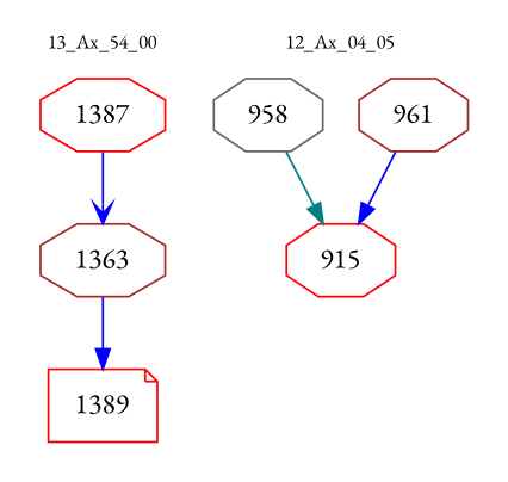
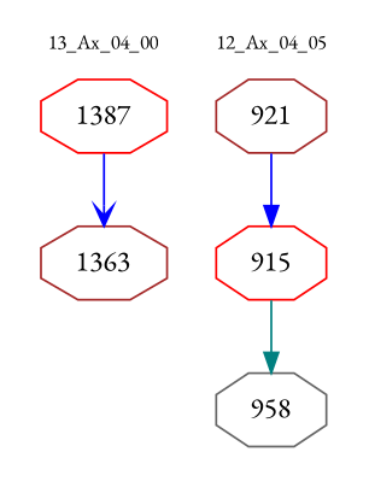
  digraph {
    fontname="EB Garamond"
    node [color=red fontname="EB Garamond" shape=octagon]
    edge [arrowhead=normal color=blue fontname="EB Garamond"]
    n1 [label=1387]
    n2 [color=brown label=1363]
-   n3 [label=1389 shape=note]
-   n4 [color=brown label=961]
+   n4 [color=brown label=921]
    n5 [label=915]
    n6 [color=gray40 label=958]
    subgraph cluster_1 {
      color=white
      fontsize=10
-     label="13_Ax_54_00"
+     label="13_Ax_04_00"
      n1
      n2
-     n3
    }
    subgraph cluster_2 {
      color=white
      fontsize=10
      label="12_Ax_04_05"
      n4
      n5
      n6
    }
    n1 -> n2 [arrowhead=vee]
-   n2 -> n3
    n4 -> n5
-   n6 -> n5 [color=teal]
+   n5 -> n6 [color=teal]
  }
